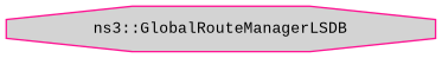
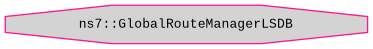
  digraph {
    rankdir=LR
    fontname="Liberation Mono"
-   n1 [color=deeppink fillcolor=lightgrey fontname="Liberation Mono" fontsize=10 height=0.2 label="ns3::GlobalRouteManagerLSDB" shape=octagon style=filled width=0.4]
+   n1 [color=deeppink fillcolor=lightgrey fontname="Liberation Mono" fontsize=10 height=0.2 label="ns7::GlobalRouteManagerLSDB" shape=octagon style=filled width=0.4]
  }
